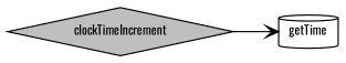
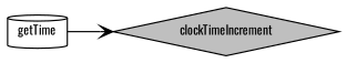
  digraph {
    rankdir=LR
    fontname=Oswald
    node [color=black fontname=Oswald fontsize=10]
    n1 [fillcolor=grey75 fontcolor=black height=0.2 label=clockTimeIncrement shape=diamond style=filled width=0.4]
    n2 [height=0.2 label=getTime shape=cylinder width=0.4]
-   n1 -> n2 [color=black fontname=Oswald fontsize=10 labelfontname=Helvetica labelfontsize=10 style=solid arrowhead=vee]
+   n2 -> n1 [color=black fontname=Oswald fontsize=10 labelfontname=Helvetica labelfontsize=10 style=solid arrowhead=vee]
  }
